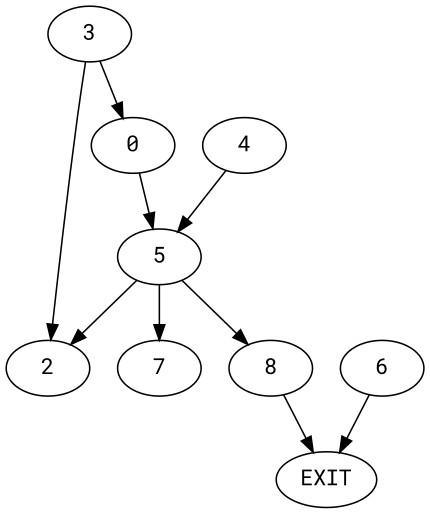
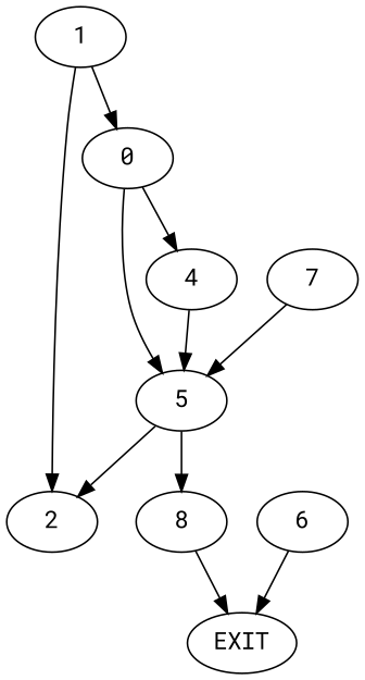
  digraph {
    fontname="Roboto Mono"
    node [fontname="Roboto Mono"]
    edge [fontname="Roboto Mono"]
-   1 [label=3]
+   1
    2
    n3 [label=0]
    n4 [label=EXIT]
    5
    4
    7
    8
    6
    1 -> 2
    1 -> n3
    n3 -> 5
+   n3 -> 4
    5 -> 2
-   5 -> 7
+   7 -> 5
    5 -> 8
    4 -> 5
    8 -> n4
    6 -> n4
  }
